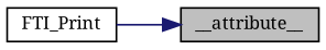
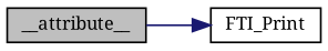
  digraph {
    rankdir=LR
    fontname="Noto Serif"
    node [color=black fontname="Noto Serif" fontsize=10 shape=record style=filled]
    n1 [fillcolor=grey75 fontcolor=black height=0.2 label=__attribute__ width=0.4]
    n2 [fillcolor=white height=0.2 label=FTI_Print width=0.4]
-   n2 -> n1 [color=midnightblue fontname="Noto Serif" fontsize=10 labelfontname=Helvetica labelfontsize=10 style=solid]
+   n1 -> n2 [color=midnightblue fontname="Noto Serif" fontsize=10 labelfontname=Helvetica labelfontsize=10 style=solid]
  }
